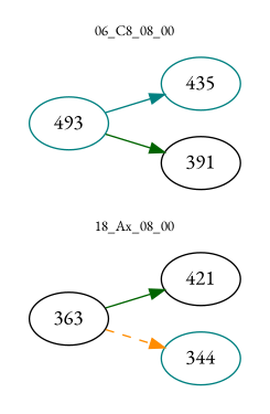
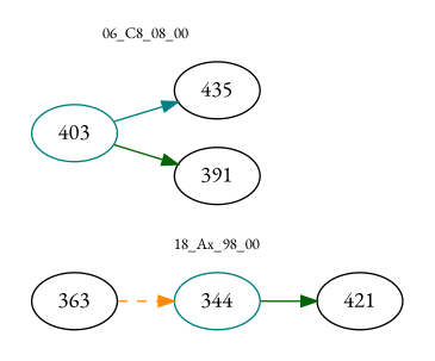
  digraph {
    fontname="EB Garamond"
    rankdir=LR
    node [color=black fontname="EB Garamond"]
    edge [color=darkgreen fontname="EB Garamond" style=solid]
    n1 [label=363]
    n2 [color=teal label=344]
    n3 [label=421]
    n4 [label=391]
-   n5 [color=teal label=493]
-   n6 [color=teal label=435]
+   n5 [color=teal label=403]
+   n6 [label=435]
    subgraph cluster_1 {
      color=white
      fontsize=10
-     label="18_Ax_08_00"
+     label="18_Ax_98_00"
      n1
      n2
      n3
    }
    subgraph cluster_2 {
      color=white
      fontsize=10
      label="06_C8_08_00"
      n4
      n5
      n6
    }
    n1 -> n2 [color=darkorange style=dashed]
-   n1 -> n3
+   n2 -> n3
    n5 -> n4
    n5 -> n6 [color=teal]
  }
